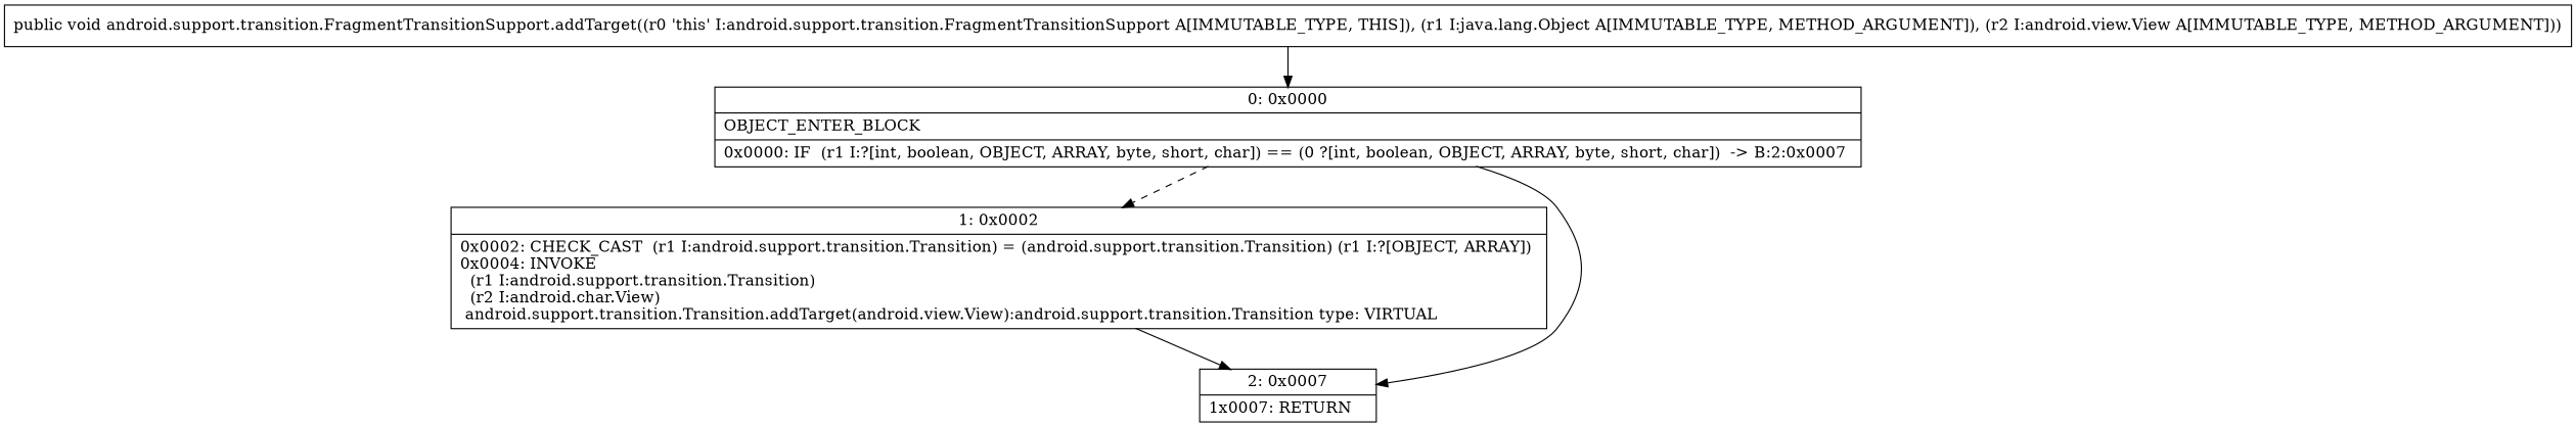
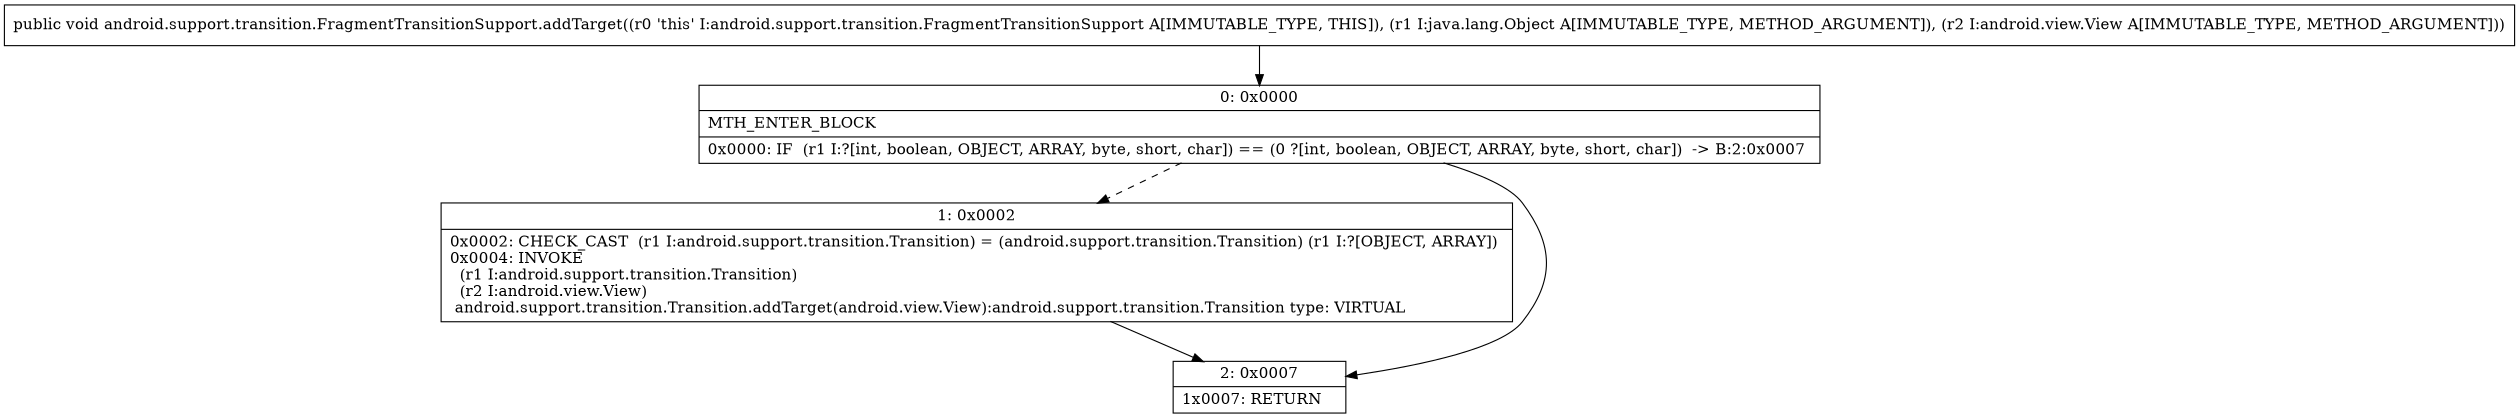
  digraph {
    node [shape=record]
-   n1 [label="{0\:\ 0x0000|OBJECT_ENTER_BLOCK\l|0x0000: IF  (r1 I:?[int, boolean, OBJECT, ARRAY, byte, short, char]) == (0 ?[int, boolean, OBJECT, ARRAY, byte, short, char])  \-\> B:2:0x0007 \l}"]
-   n2 [label="{1\:\ 0x0002|0x0002: CHECK_CAST  (r1 I:android.support.transition.Transition) = (android.support.transition.Transition) (r1 I:?[OBJECT, ARRAY]) \l0x0004: INVOKE  \l  (r1 I:android.support.transition.Transition)\l  (r2 I:android.char.View)\l android.support.transition.Transition.addTarget(android.view.View):android.support.transition.Transition type: VIRTUAL \l}"]
+   n1 [label="{0\:\ 0x0000|MTH_ENTER_BLOCK\l|0x0000: IF  (r1 I:?[int, boolean, OBJECT, ARRAY, byte, short, char]) == (0 ?[int, boolean, OBJECT, ARRAY, byte, short, char])  \-\> B:2:0x0007 \l}"]
+   n2 [label="{1\:\ 0x0002|0x0002: CHECK_CAST  (r1 I:android.support.transition.Transition) = (android.support.transition.Transition) (r1 I:?[OBJECT, ARRAY]) \l0x0004: INVOKE  \l  (r1 I:android.support.transition.Transition)\l  (r2 I:android.view.View)\l android.support.transition.Transition.addTarget(android.view.View):android.support.transition.Transition type: VIRTUAL \l}"]
    n3 [label="{2\:\ 0x0007|1x0007: RETURN   \l}"]
    n4 [label="{public void android.support.transition.FragmentTransitionSupport.addTarget((r0 'this' I:android.support.transition.FragmentTransitionSupport A[IMMUTABLE_TYPE, THIS]), (r1 I:java.lang.Object A[IMMUTABLE_TYPE, METHOD_ARGUMENT]), (r2 I:android.view.View A[IMMUTABLE_TYPE, METHOD_ARGUMENT])) }"]
    n1 -> n2 [style=dashed]
    n1 -> n3
    n2 -> n3
    n4 -> n1
  }
